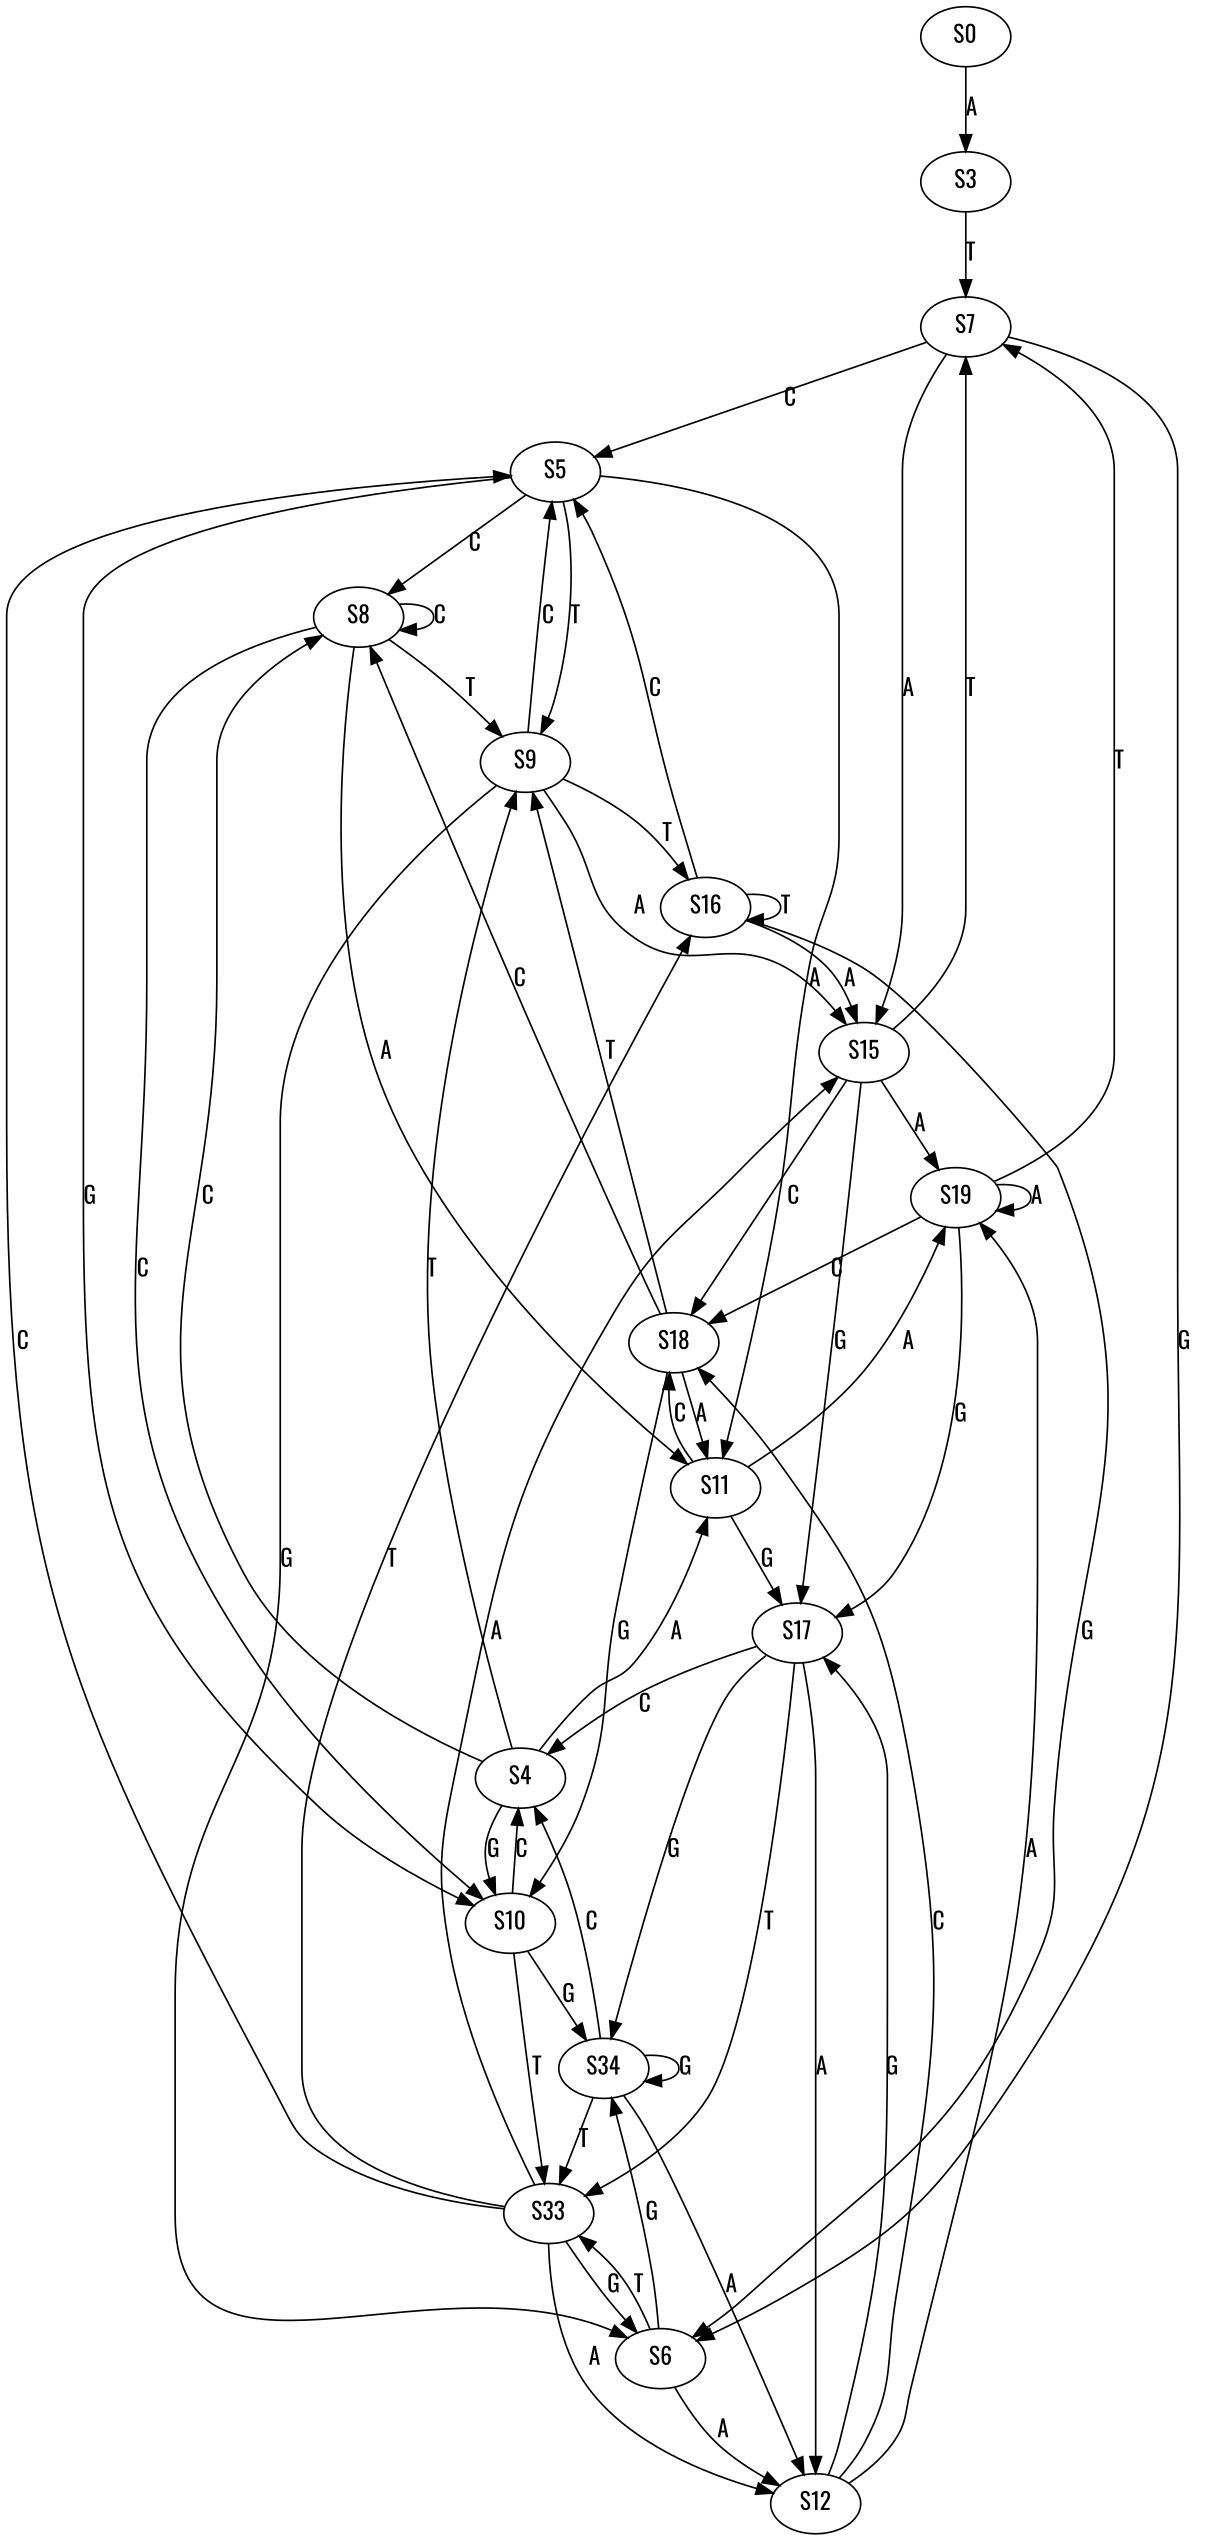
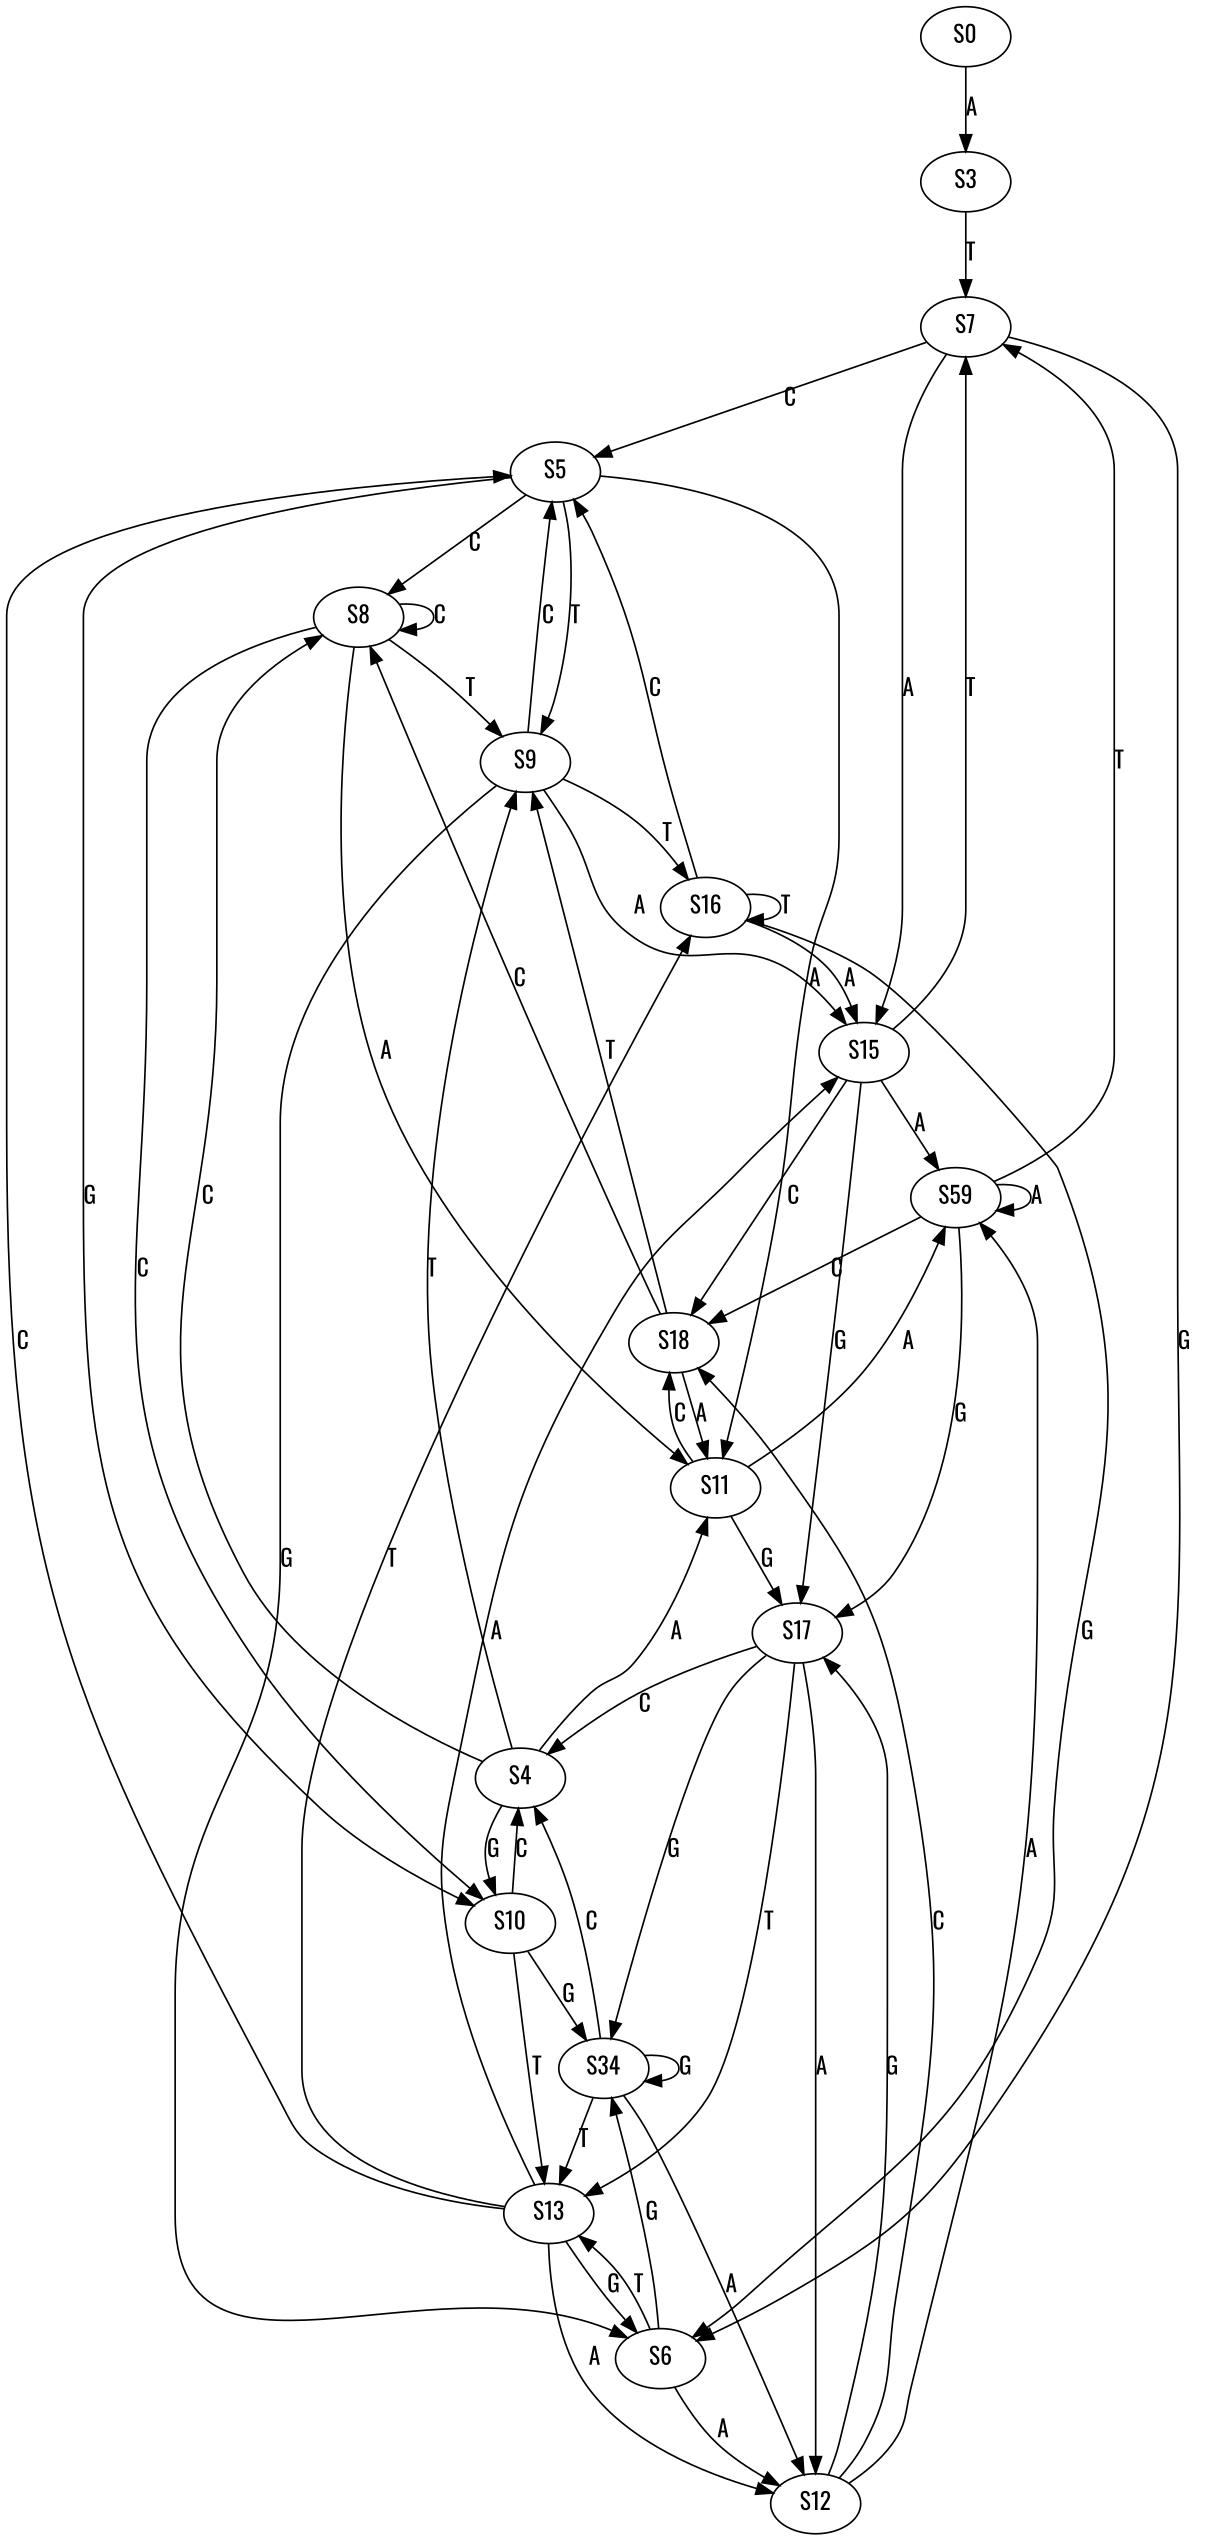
  strict digraph {
    fontname=Oswald
    node [fontname=Oswald]
    edge [fontname=Oswald]
    S0
    S3
    S7
    S4
    S8
    S9
    S10
    S11
    S5
    S6
    S12
-   S13 [label=S33]
+   S13
    n13 [label=S34]
    S15
    S16
    S17
    S18
-   S19
+   S19 [label=S59]
    S0 -> S3 [label=A]
    S3 -> S7 [label=T]
    S7 -> S5 [label=C]
    S7 -> S6 [label=G]
    S7 -> S15 [label=A]
    S4 -> S8 [label=C]
    S4 -> S9 [label=T]
    S4 -> S10 [label=G]
    S4 -> S11 [label=A]
    S8 -> S8 [label=C]
    S8 -> S9 [label=T]
    S8 -> S10 [label=C]
    S8 -> S11 [label=A]
    S9 -> S5 [label=C]
    S9 -> S6 [label=G]
    S9 -> S15 [label=A]
    S9 -> S16 [label=T]
    S10 -> S4 [label=C]
    S10 -> S13 [label=T]
    S10 -> n13 [label=G]
    S11 -> S17 [label=G]
    S11 -> S18 [label=C]
    S11 -> S19 [label=A]
    S5 -> S8 [label=C]
    S5 -> S9 [label=T]
    S5 -> S10 [label=G]
    S5 -> S11 [label=A]
    S6 -> S12 [label=A]
    S6 -> S13 [label=T]
    S6 -> n13 [label=G]
    S12 -> S17 [label=G]
    S12 -> S18 [label=C]
    S12 -> S19 [label=A]
    S13 -> S5 [label=C]
    S13 -> S6 [label=G]
    S13 -> S12 [label=A]
    S13 -> S15 [label=A]
    S13 -> S16 [label=T]
    n13 -> S4 [label=C]
    n13 -> S12 [label=A]
    n13 -> S13 [label=T]
    n13 -> n13 [label=G]
    S15 -> S7 [label=T]
    S15 -> S17 [label=G]
    S15 -> S18 [label=C]
    S15 -> S19 [label=A]
    S16 -> S5 [label=C]
    S16 -> S6 [label=G]
    S16 -> S15 [label=A]
    S16 -> S16 [label=T]
    S17 -> S4 [label=C]
    S17 -> S12 [label=A]
    S17 -> S13 [label=T]
    S17 -> n13 [label=G]
    S18 -> S8 [label=C]
    S18 -> S9 [label=T]
-   S18 -> S10 [label=G]
    S18 -> S11 [label=A]
    S19 -> S7 [label=T]
    S19 -> S17 [label=G]
    S19 -> S18 [label=C]
    S19 -> S19 [label=A]
  }
